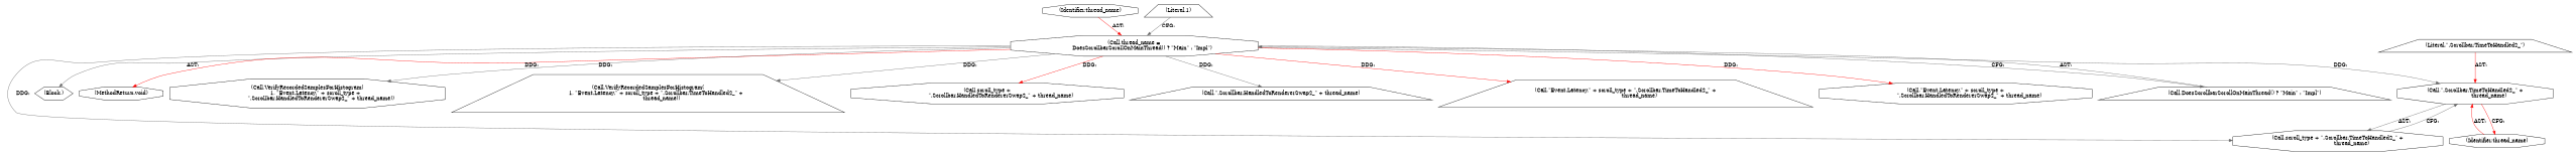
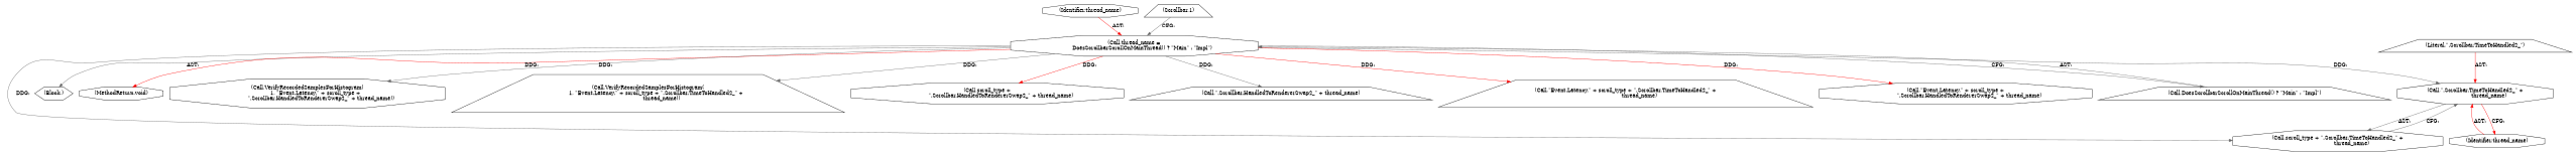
  digraph {
    node [shape=octagon]
    edge [color=gray40]
    n1 [label="(Call,\".Scrollbar.TimeToHandled2_\" +\n                 thread_name)"]
    n2 [label="(Identifier,thread_name)"]
    n3 [label="(Call,scroll_type + \".Scrollbar.TimeToHandled2_\" +\n                 thread_name)"]
    n4 [label="(Call,thread_name =\n          DoesScrollbarScrollOnMainThread() ? \"Main\" : \"Impl\")"]
    n5 [label="(Block,)" shape=hexagon]
    n6 [label="(MethodReturn,void)"]
    n7 [label="(Call,VerifyRecordedSamplesForHistogram(\n          1, \"Event.Latency.\" + scroll_type +\n                 \".Scrollbar.HandledToRendererSwap2_\" + thread_name))"]
    n8 [label="(Call,VerifyRecordedSamplesForHistogram(\n          1, \"Event.Latency.\" + scroll_type + \".Scrollbar.TimeToHandled2_\" +\n                 thread_name))" shape=trapezium]
    n9 [label="(Call,scroll_type +\n                 \".Scrollbar.HandledToRendererSwap2_\" + thread_name)"]
    n10 [label="(Call,\".Scrollbar.HandledToRendererSwap2_\" + thread_name)" shape=trapezium]
    n11 [label="(Call,\"Event.Latency.\" + scroll_type + \".Scrollbar.TimeToHandled2_\" +\n                 thread_name)" shape=trapezium]
    n12 [label="(Call,\"Event.Latency.\" + scroll_type +\n                 \".Scrollbar.HandledToRendererSwap2_\" + thread_name)"]
    n13 [label="(Call,DoesScrollbarScrollOnMainThread() ? \"Main\" : \"Impl\")" shape=trapezium]
    n14 [label="(Literal,\".Scrollbar.TimeToHandled2_\")" shape=trapezium]
    n15 [label="(Identifier,thread_name)"]
-   n16 [label="(Literal,1)" shape=trapezium]
+   n16 [label="(Scrollbar,1)" shape=trapezium]
    n1 -> n2 [label="CFG: " color=red]
    n1 -> n3 [label="AST: "]
    n2 -> n1 [label="AST: " color=red]
    n3 -> n1 [label="CFG: "]
    n4 -> n1 [label="DDG: "]
    n4 -> n3 [label="DDG: "]
    n4 -> n5 [label="AST: "]
    n4 -> n6 [label="DDG: " color=red]
    n4 -> n7 [label="DDG: "]
    n4 -> n8 [label="DDG: "]
    n4 -> n9 [label="DDG: " color=red]
    n4 -> n10 [label="DDG: "]
    n4 -> n11 [label="DDG: " color=red]
    n4 -> n12 [label="DDG: " color=red]
    n4 -> n13 [label="CFG: "]
    n13 -> n4 [label="AST: "]
    n14 -> n1 [label="AST: " color=red]
    n15 -> n4 [label="AST: " color=red]
    n16 -> n4 [label="CFG: "]
  }
